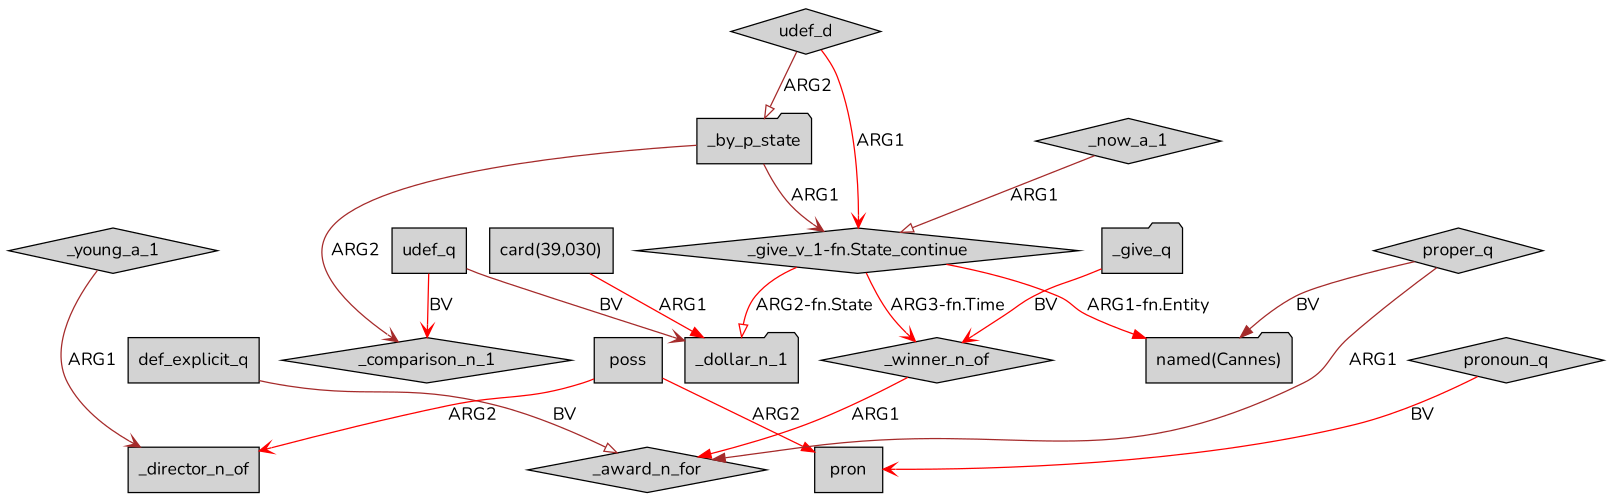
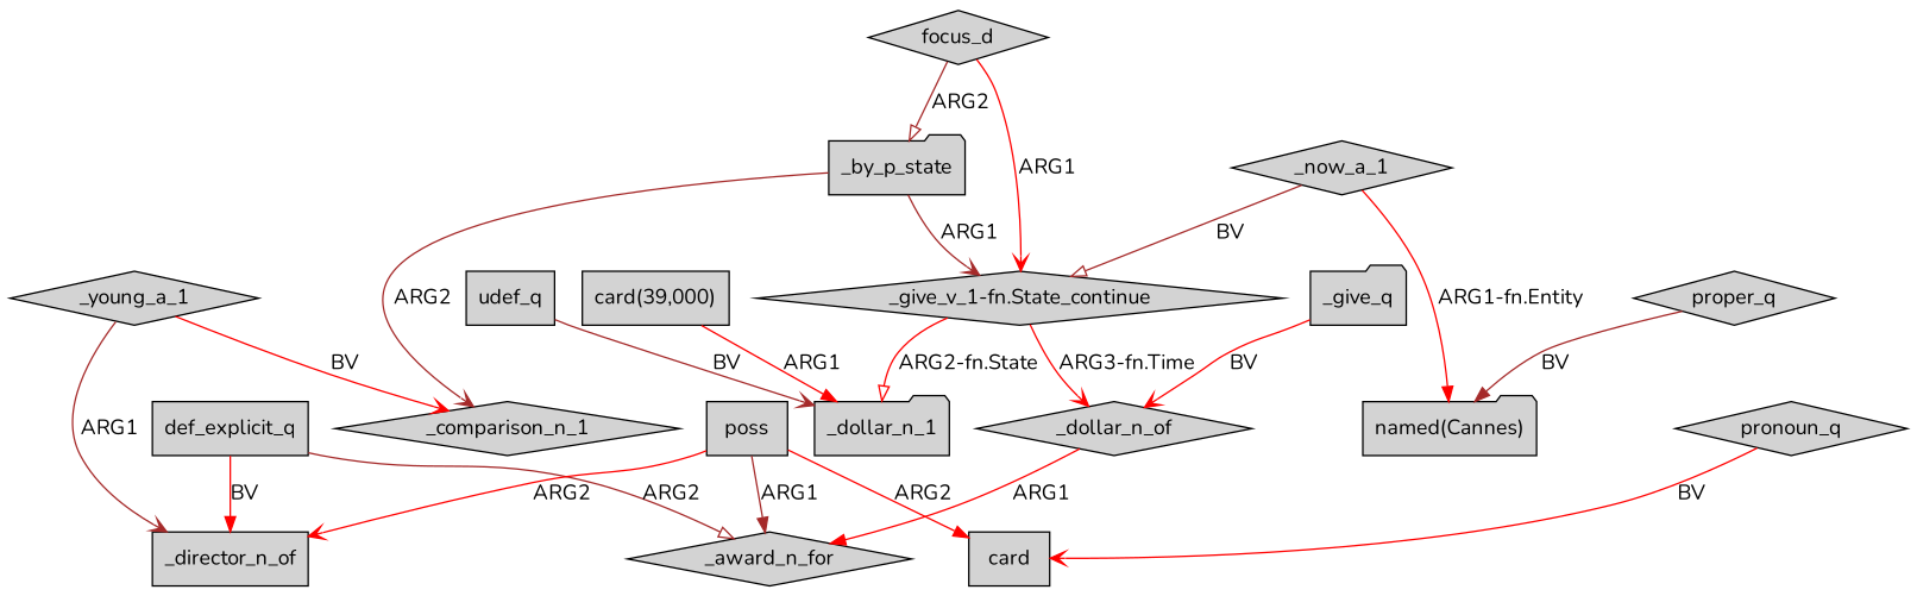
  digraph {
    fontname=Nunito
    node [fontname=Nunito shape=diamond style=filled]
    edge [arrowhead=vee color=red fontname=Nunito]
    def_explicit_q [shape=box]
    _director_n_of [shape=box]
    _award_n_for
-   "card(39,000)" [shape=box label="card(39,030)"]
+   "card(39,000)" [shape=box]
    _dollar_n_1 [shape=folder]
    "_give_v_1-fn.State_continue"
-   _winner_n_of
+   _winner_n_of [label=_dollar_n_of]
    "named(Cannes)" [shape=folder]
    n9 [label=_give_q shape=folder]
    _by_p_state [shape=folder]
    _comparison_n_1
-   focus_d [label=udef_d]
-   pron [shape=box]
+   focus_d
+   pron [shape=box label=card]
    pronoun_q
    poss [shape=box]
    _young_a_1
    udef_q [shape=box]
    _now_a_1
    proper_q
-   def_explicit_q -> _award_n_for [arrowhead=onormal color=brown label=BV]
+   def_explicit_q -> _director_n_of [arrowhead=normal label=BV]
+   def_explicit_q -> _award_n_for [arrowhead=onormal color=brown label=ARG2]
    "card(39,000)" -> _dollar_n_1 [arrowhead=normal label=ARG1]
    "_give_v_1-fn.State_continue" -> _dollar_n_1 [arrowhead=onormal label="ARG2-fn.State"]
    "_give_v_1-fn.State_continue" -> _winner_n_of [label="ARG3-fn.Time"]
-   "_give_v_1-fn.State_continue" -> "named(Cannes)" [arrowhead=normal label="ARG1-fn.Entity"]
+   _now_a_1 -> "named(Cannes)" [arrowhead=normal label="ARG1-fn.Entity"]
    _winner_n_of -> _award_n_for [arrowhead=normal label=ARG1]
    n9 -> _winner_n_of [label=BV]
    _by_p_state -> "_give_v_1-fn.State_continue" [color=brown label=ARG1]
    _by_p_state -> _comparison_n_1 [color=brown label=ARG2]
    focus_d -> "_give_v_1-fn.State_continue" [label=ARG1]
    focus_d -> _by_p_state [arrowhead=onormal color=brown label=ARG2]
    pronoun_q -> pron [label=BV]
    poss -> _director_n_of [label=ARG2]
-   proper_q -> _award_n_for [arrowhead=normal color=brown label=ARG1]
+   poss -> _award_n_for [arrowhead=normal color=brown label=ARG1]
    poss -> pron [arrowhead=normal label=ARG2]
    _young_a_1 -> _director_n_of [color=brown label=ARG1]
    udef_q -> _dollar_n_1 [color=brown label=BV]
-   udef_q -> _comparison_n_1 [label=BV]
-   _now_a_1 -> "_give_v_1-fn.State_continue" [arrowhead=onormal color=brown label=ARG1]
+   _young_a_1 -> _comparison_n_1 [label=BV]
+   _now_a_1 -> "_give_v_1-fn.State_continue" [arrowhead=onormal color=brown label=BV]
    proper_q -> "named(Cannes)" [arrowhead=normal color=brown label=BV]
  }
